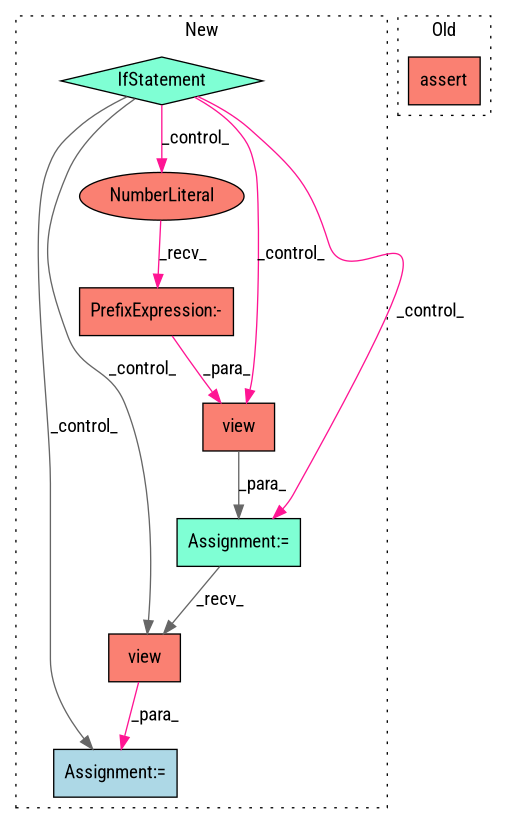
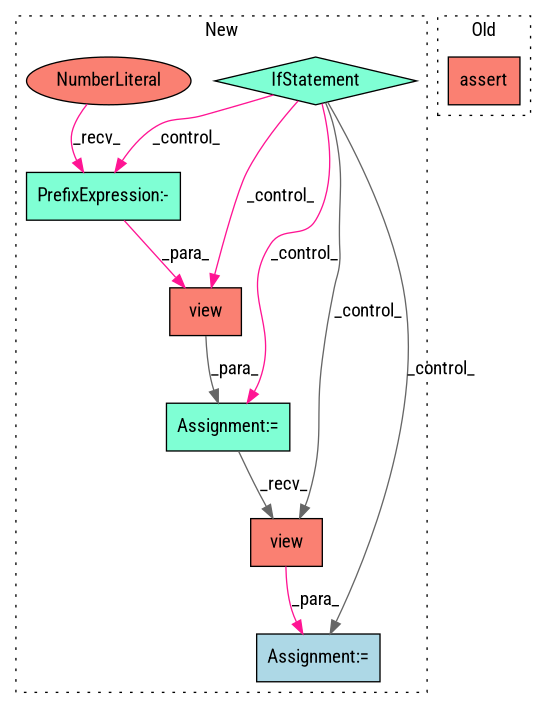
  digraph {
    fontname="Roboto Condensed"
    node [a=32 fillcolor=salmon fontname="Roboto Condensed" l=1 shape=box style=filled]
    edge [color=deeppink fontname="Roboto Condensed"]
    n1 [l="5,1" label=view s="2056,2065"]
-   n2 [a=38 label="PrefixExpression:-" s=2063]
+   n2 [a=38 fillcolor=aquamarine label="PrefixExpression:-" s=2063]
    n3 [a=34 label=NumberLiteral s=2064 shape=ellipse]
    n4 [a=7 fillcolor=lightblue label="Assignment:=" s=2104]
    n5 [l="5,1" label=view s="2113,2120"]
    n6 [a=25 fillcolor=aquamarine l="4,2" label=IfStatement s="1906,1925" shape=diamond]
    n7 [a=7 fillcolor=aquamarine label="Assignment:=" s=2040]
    n8 [a=6 l=7 label=assert s=2072]
    subgraph cluster_1 {
      label=New
      style=dotted
      n1
      n2
      n3
      n4
      n5
      n6
      n7
    }
    subgraph cluster_2 {
      label=Old
      style=dotted
      n8
    }
    n1 -> n7 [color=gray40 label=_para_]
    n2 -> n1 [label=_para_]
    n3 -> n2 [label=_recv_]
    n5 -> n4 [label=_para_]
    n6 -> n1 [label=_control_]
-   n6 -> n3 [label=_control_]
+   n6 -> n2 [label=_control_]
    n6 -> n4 [color=gray40 label=_control_]
    n6 -> n5 [color=gray40 label=_control_]
    n6 -> n7 [label=_control_]
    n7 -> n5 [color=gray40 label=_recv_]
  }
